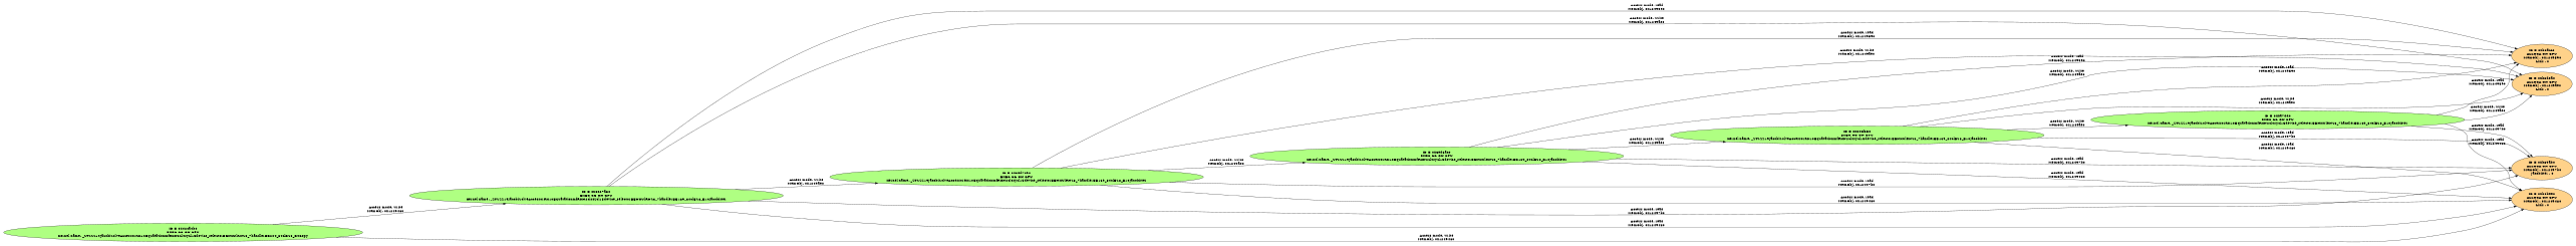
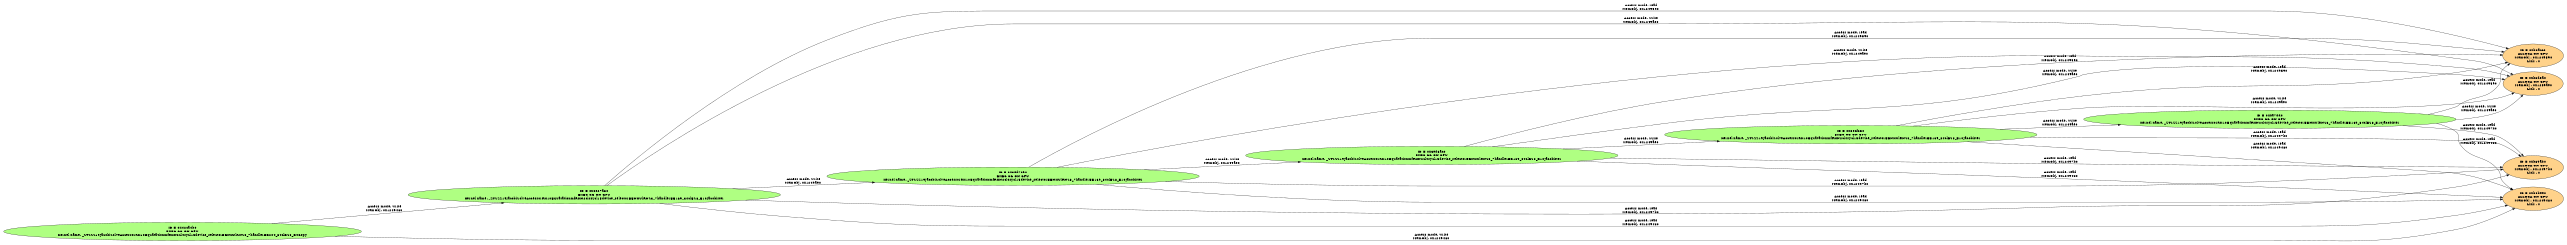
  strict digraph {
    rankdir=LR
    node [fillcolor="#AFFF82" style=filled]
    n1 [label="ID = 0x3e27a30\nEXEC CG ON GPU\nKernel name: _ZTSZZ19JacobiSolveAccessorRK10EquatationmfRKN2cl4sycl15device_selectorEENKUlRNS3_7handlerEE169_34clES8_E10JacobiIter\n"]
    n2 [fillcolor="#FFD28A" label="ID = 0xb8bee0\nALLOCA ON GPU\n MemObj : 0x1249480\n Link : 0\n"]
-   n3 [fillcolor="#FFD28A" label="ID = 0xb89ab0\nALLOCA ON GPU\n MemObj : 0x12497b0\n JacobiIter : 0\n"]
+   n3 [fillcolor="#FFD28A" label="ID = 0xb89ab0\nALLOCA ON GPU\n MemObj : 0x12497b0\n Link : 0\n"]
    n4 [fillcolor="#FFD28A" label="ID = 0xb8acc0\nALLOCA ON GPU\n MemObj : 0x1249590\n Link : 0\n"]
    n5 [label="ID = 0x3ed7090\nEXEC CG ON GPU\nKernel name: _ZTSZZ19JacobiSolveAccessorRK10EquatationmfRKN2cl4sycl15device_selectorEENKUlRNS3_7handlerEE169_34clES8_E10JacobiIter\n"]
-   n6 [fillcolor="#FFD28A" label="ID = 0xb8d5a0\nALLOCA ON GPU\n MemObj : 0x1249ae0\n Link : 0\n"]
+   n6 [fillcolor="#FFD28A" label="ID = 0xb8d5a0\nALLOCA ON GPU\n MemObj : 0x1259ae0\n Link : 0\n"]
    n7 [label="ID = 0x3ed6ac0\nEXEC CG ON GPU\nKernel name: _ZTSZZ19JacobiSolveAccessorRK10EquatationmfRKN2cl4sycl15device_selectorEENKUlRNS3_7handlerEE169_34clES8_E10JacobiIter\n"]
    n8 [label="ID = 0x42ca4b0\nEXEC CG ON GPU\nKernel name: _ZTSZZ19JacobiSolveAccessorRK10EquatationmfRKN2cl4sycl15device_selectorEENKUlRNS3_7handlerEE204_34clES8_E4Copy\n"]
    n9 [label="ID = 0x3ecf250\nEXEC CG ON GPU\nKernel name: _ZTSZZ19JacobiSolveAccessorRK10EquatationmfRKN2cl4sycl15device_selectorEENKUlRNS3_7handlerEE169_34clES8_E10JacobiIter\n"]
    n10 [label="ID = 0xba7dd0\nEXEC CG ON GPU\nKernel name: _ZTSZZ19JacobiSolveAccessorRK10EquatationmfRKN2cl4sycl15device_selectorEENKUlRNS3_7handlerEE169_34clES8_E10JacobiIter\n"]
    n1 -> n2 [label="Access mode: read\nMemObj: 0x1249480 "]
    n1 -> n3 [label="Access mode: read\nMemObj: 0x12497b0 "]
    n1 -> n4 [label="Access mode: read\nMemObj: 0x1249590 "]
    n1 -> n5 [label="Access mode: write\nMemObj: 0x1249ae0 "]
    n1 -> n6 [label="Access mode: write\nMemObj: 0x1249ae0 "]
    n5 -> n2 [label="Access mode: read\nMemObj: 0x1249480 "]
    n5 -> n3 [label="Access mode: read\nMemObj: 0x12497b0 "]
    n5 -> n4 [label="Access mode: read\nMemObj: 0x1249590 "]
    n5 -> n6 [label="Access mode: write\nMemObj: 0x1249ae0 "]
    n5 -> n7 [label="Access mode: write\nMemObj: 0x1249ae0 "]
    n7 -> n2 [label="Access mode: read\nMemObj: 0x1249480 "]
    n7 -> n3 [label="Access mode: read\nMemObj: 0x12497b0 "]
    n7 -> n4 [label="Access mode: read\nMemObj: 0x1249590 "]
    n7 -> n6 [label="Access mode: write\nMemObj: 0x1249ae0 "]
    n7 -> n9 [label="Access mode: write\nMemObj: 0x1249ae0 "]
    n8 -> n1 [label="Access mode: write\nMemObj: 0x1249480 "]
    n8 -> n2 [label="Access mode: write\nMemObj: 0x1249480 "]
    n9 -> n2 [label="Access mode: read\nMemObj: 0x1249480 "]
    n9 -> n3 [label="Access mode: read\nMemObj: 0x12497b0 "]
    n9 -> n4 [label="Access mode: read\nMemObj: 0x1249590 "]
    n9 -> n6 [label="Access mode: write\nMemObj: 0x1249ae0 "]
    n9 -> n10 [label="Access mode: write\nMemObj: 0x1249ae0 "]
    n10 -> n2 [label="Access mode: read\nMemObj: 0x1249480 "]
    n10 -> n3 [label="Access mode: read\nMemObj: 0x12497b0 "]
    n10 -> n4 [label="Access mode: read\nMemObj: 0x1249590 "]
    n10 -> n6 [label="Access mode: write\nMemObj: 0x1249ae0 "]
  }
